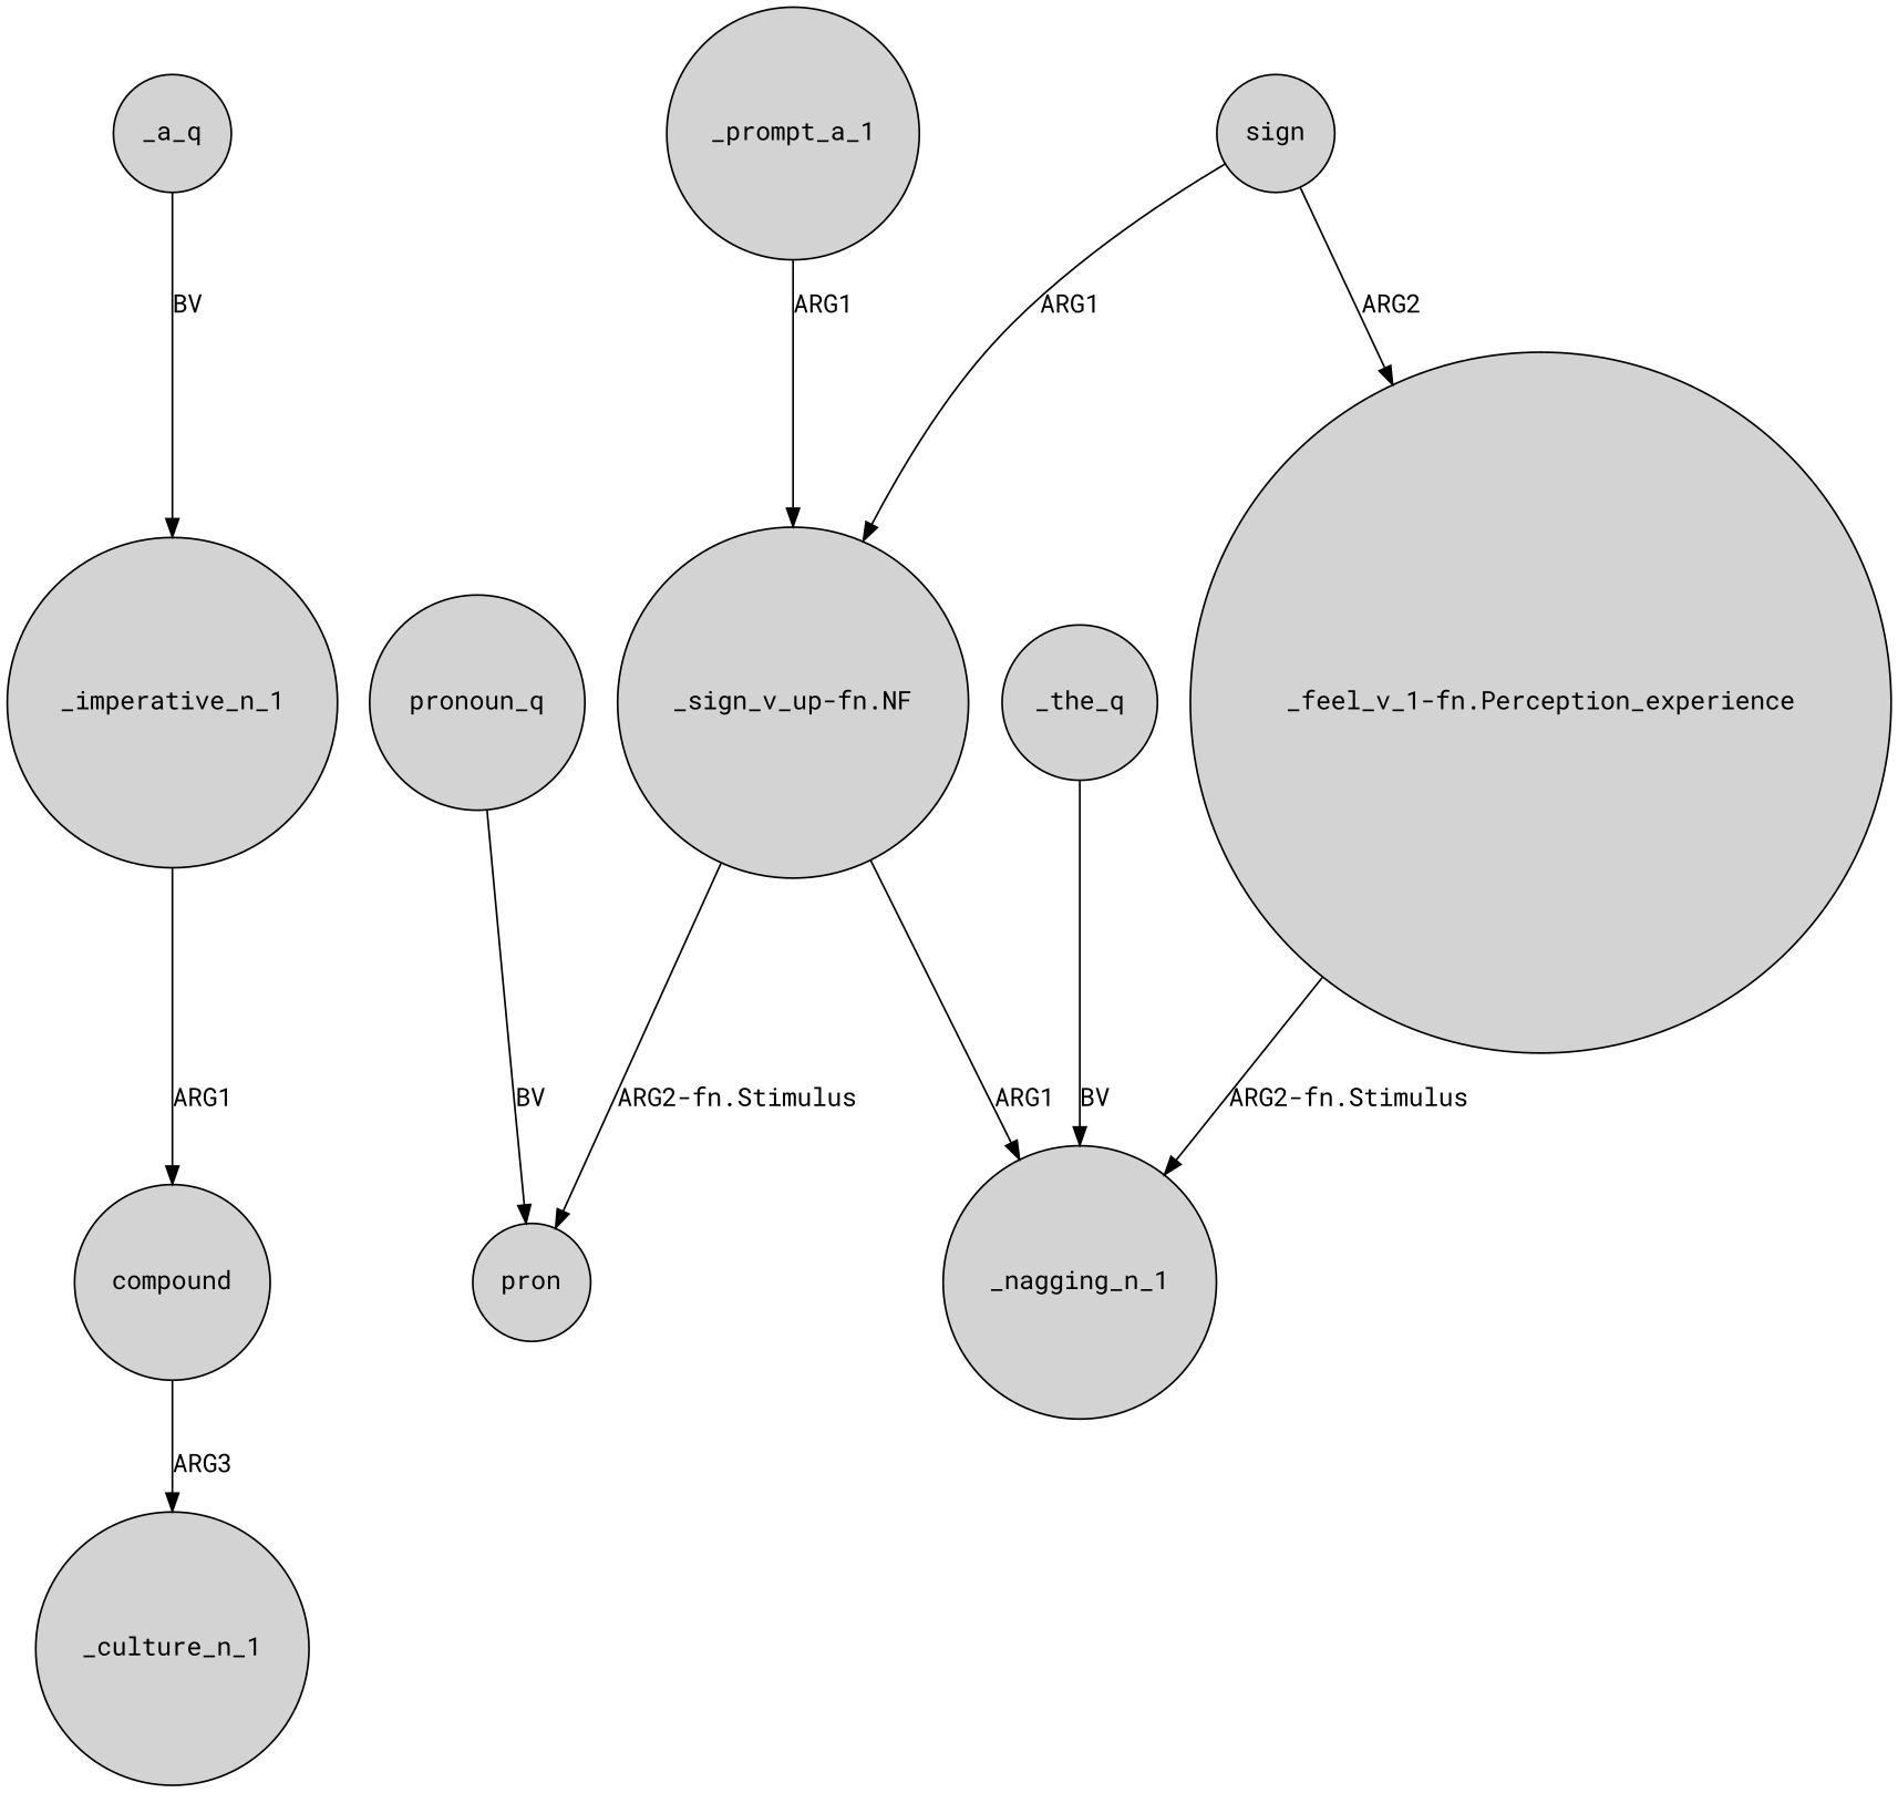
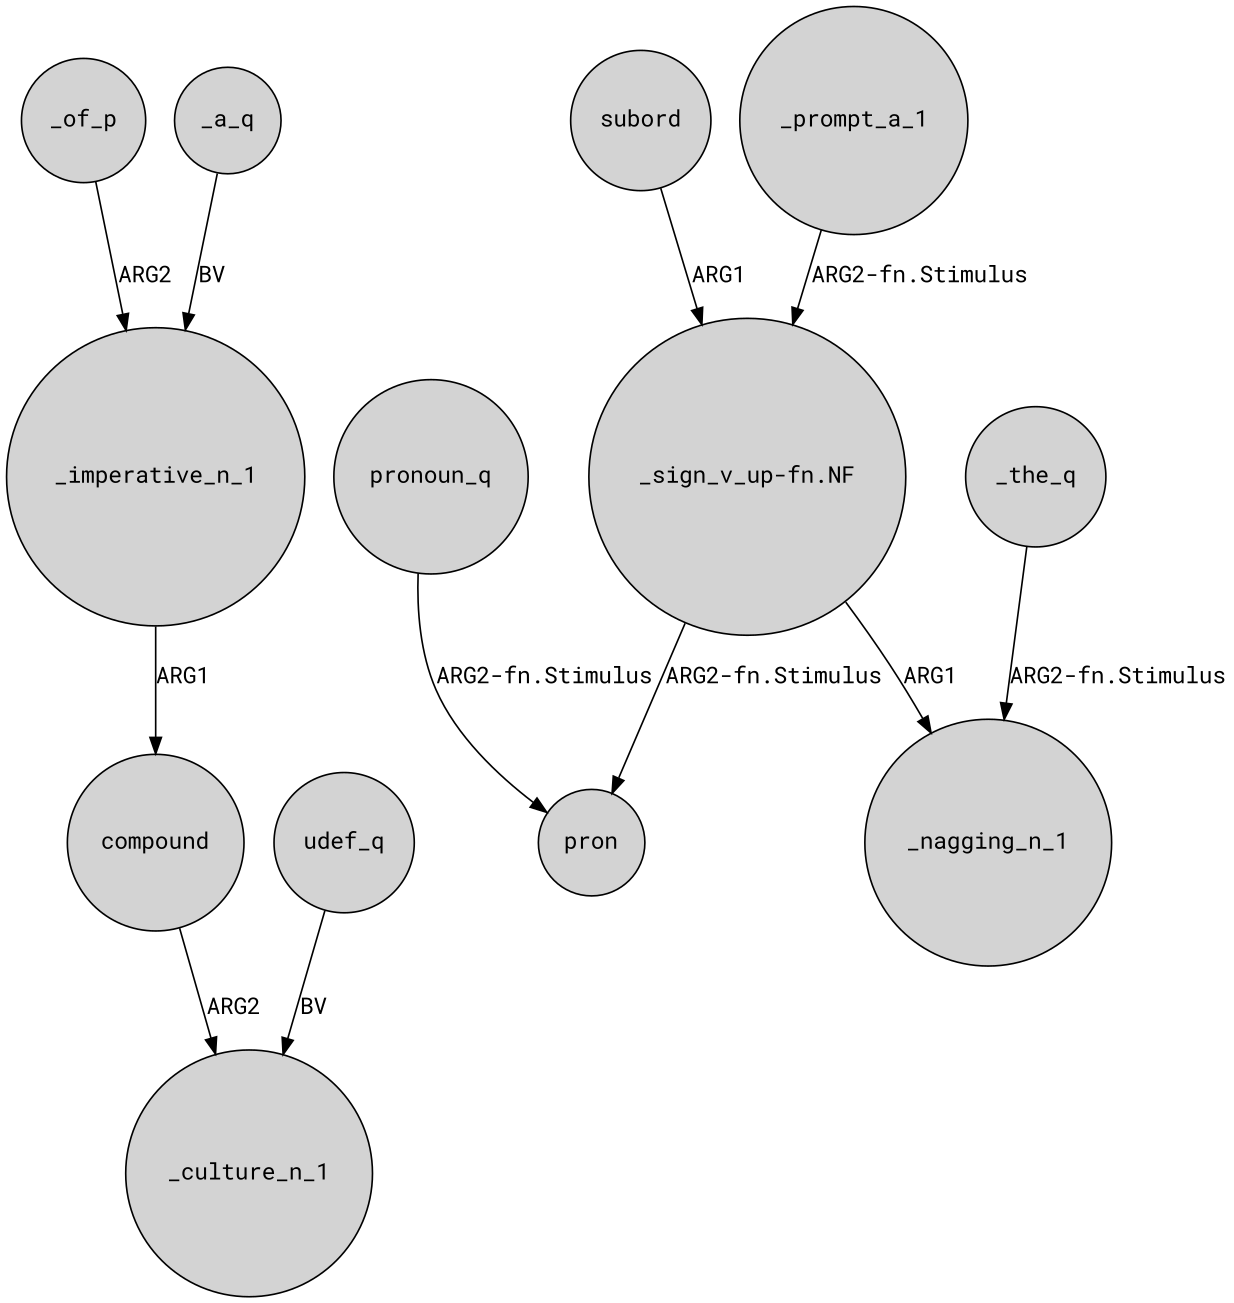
  digraph {
    fontname="Roboto Mono"
    node [fontname="Roboto Mono" shape=circle style=filled]
    edge [fontname="Roboto Mono"]
+   _of_p
    _imperative_n_1
    compound
    _a_q
-   "_feel_v_1-fn.Perception_experience"
    _nagging_n_1
-   subord [label=sign]
+   subord
    "_sign_v_up-fn.NF"
    pron
    _culture_n_1
+   udef_q
    _the_q
    _prompt_a_1
    pronoun_q
+   _of_p -> _imperative_n_1 [label=ARG2]
    _imperative_n_1 -> compound [label=ARG1]
-   compound -> _culture_n_1 [label=ARG3]
+   compound -> _culture_n_1 [label=ARG2]
    _a_q -> _imperative_n_1 [label=BV]
-   "_feel_v_1-fn.Perception_experience" -> _nagging_n_1 [label="ARG2-fn.Stimulus"]
-   subord -> "_feel_v_1-fn.Perception_experience" [label=ARG2]
    subord -> "_sign_v_up-fn.NF" [label=ARG1]
    "_sign_v_up-fn.NF" -> _nagging_n_1 [label=ARG1]
    "_sign_v_up-fn.NF" -> pron [label="ARG2-fn.Stimulus"]
-   _the_q -> _nagging_n_1 [label=BV]
-   _prompt_a_1 -> "_sign_v_up-fn.NF" [label=ARG1]
-   pronoun_q -> pron [label=BV]
+   udef_q -> _culture_n_1 [label=BV]
+   _the_q -> _nagging_n_1 [label="ARG2-fn.Stimulus"]
+   _prompt_a_1 -> "_sign_v_up-fn.NF" [label="ARG2-fn.Stimulus"]
+   pronoun_q -> pron [label="ARG2-fn.Stimulus"]
  }
